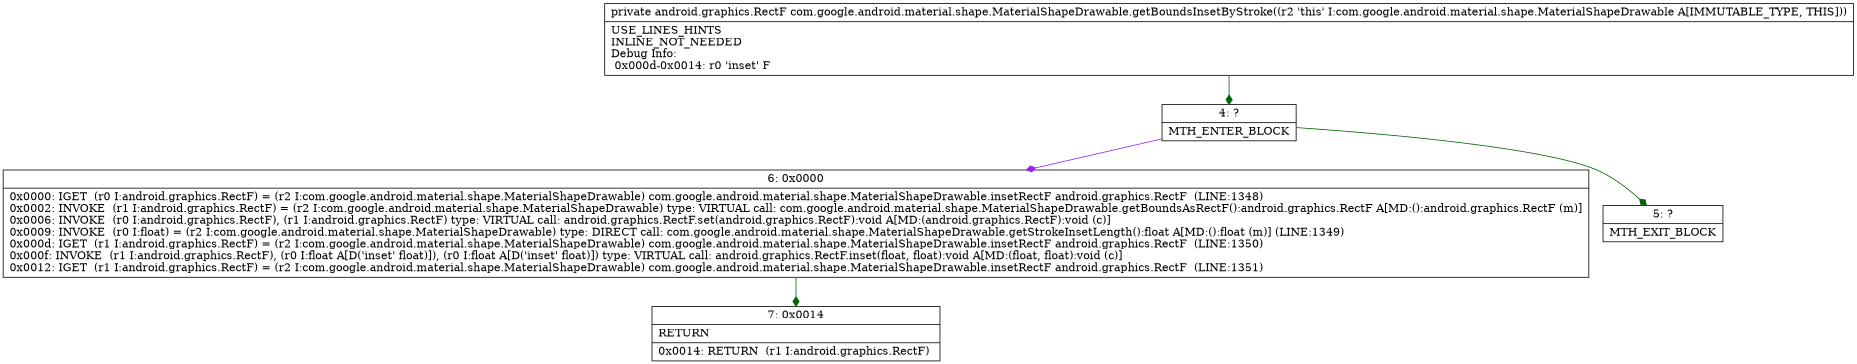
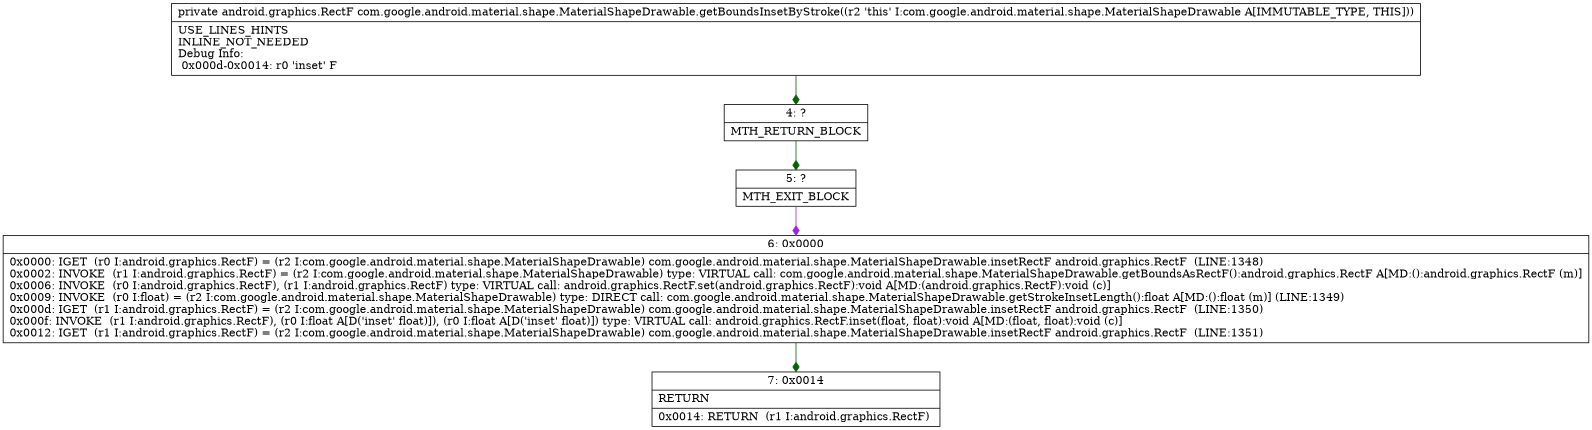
  digraph {
    node [shape=record]
    edge [arrowhead=diamond color=darkgreen]
-   n1 [label="{4\:\ ?|MTH_ENTER_BLOCK\l}"]
+   n1 [label="{4\:\ ?|MTH_RETURN_BLOCK\l}"]
    n2 [label="{6\:\ 0x0000|0x0000: IGET  (r0 I:android.graphics.RectF) = (r2 I:com.google.android.material.shape.MaterialShapeDrawable) com.google.android.material.shape.MaterialShapeDrawable.insetRectF android.graphics.RectF  (LINE:1348)\l0x0002: INVOKE  (r1 I:android.graphics.RectF) = (r2 I:com.google.android.material.shape.MaterialShapeDrawable) type: VIRTUAL call: com.google.android.material.shape.MaterialShapeDrawable.getBoundsAsRectF():android.graphics.RectF A[MD:():android.graphics.RectF (m)]\l0x0006: INVOKE  (r0 I:android.graphics.RectF), (r1 I:android.graphics.RectF) type: VIRTUAL call: android.graphics.RectF.set(android.graphics.RectF):void A[MD:(android.graphics.RectF):void (c)]\l0x0009: INVOKE  (r0 I:float) = (r2 I:com.google.android.material.shape.MaterialShapeDrawable) type: DIRECT call: com.google.android.material.shape.MaterialShapeDrawable.getStrokeInsetLength():float A[MD:():float (m)] (LINE:1349)\l0x000d: IGET  (r1 I:android.graphics.RectF) = (r2 I:com.google.android.material.shape.MaterialShapeDrawable) com.google.android.material.shape.MaterialShapeDrawable.insetRectF android.graphics.RectF  (LINE:1350)\l0x000f: INVOKE  (r1 I:android.graphics.RectF), (r0 I:float A[D('inset' float)]), (r0 I:float A[D('inset' float)]) type: VIRTUAL call: android.graphics.RectF.inset(float, float):void A[MD:(float, float):void (c)]\l0x0012: IGET  (r1 I:android.graphics.RectF) = (r2 I:com.google.android.material.shape.MaterialShapeDrawable) com.google.android.material.shape.MaterialShapeDrawable.insetRectF android.graphics.RectF  (LINE:1351)\l}"]
    n3 [label="{5\:\ ?|MTH_EXIT_BLOCK\l}"]
    n4 [label="{7\:\ 0x0014|RETURN\l|0x0014: RETURN  (r1 I:android.graphics.RectF) \l}"]
    n5 [label="{private android.graphics.RectF com.google.android.material.shape.MaterialShapeDrawable.getBoundsInsetByStroke((r2 'this' I:com.google.android.material.shape.MaterialShapeDrawable A[IMMUTABLE_TYPE, THIS]))  | USE_LINES_HINTS\lINLINE_NOT_NEEDED\lDebug Info:\l  0x000d\-0x0014: r0 'inset' F\l}"]
-   n1 -> n2 [color=purple]
+   n3 -> n2 [color=purple]
    n1 -> n3
    n2 -> n4
    n5 -> n1
  }
